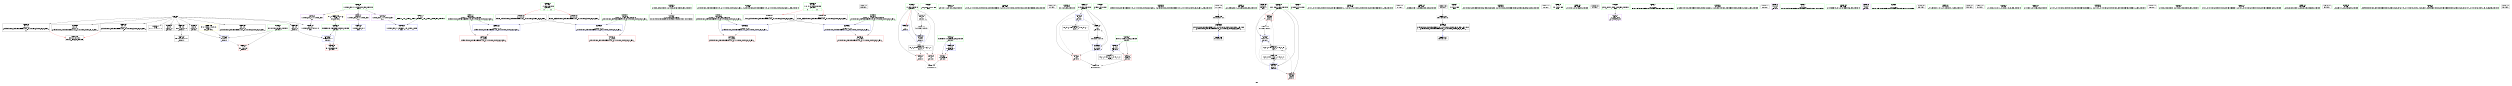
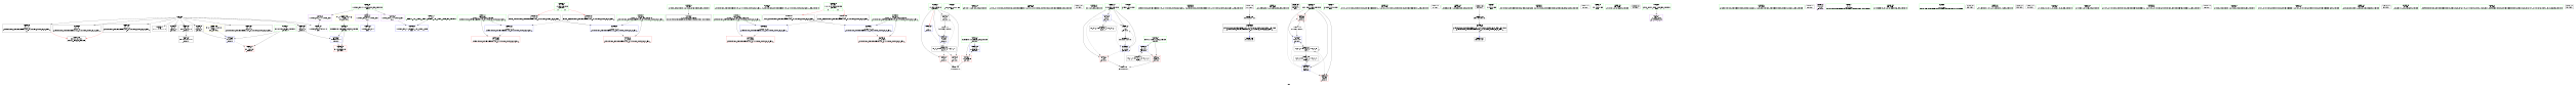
  digraph {
    fontname=Lato
    label=SVFG
    node [color=green fontname=Lato shape=record]
    edge [fontname=Lato style=solid]
    n1 [color=grey label="{NodeID: 0\nNullPtr}"]
    n2 [color=black label="{NodeID: 47\n2\<--3\ndummyVal\<--dummyVal\n}"]
    n3 [color=black label="{NodeID: 48\n99\<--3\n\<--dummyVal\n_Z5Moistv\n}"]
    n4 [color=black label="{NodeID: 49\n100\<--3\n\<--dummyVal\n_Z5Moistv\n}"]
    n5 [color=black label="{NodeID: 50\n102\<--3\n\<--dummyVal\n_Z5Moistv\n}"]
    n6 [color=black label="{NodeID: 51\n150\<--3\nlpad.val\<--dummyVal\n_Z5Moistv\n}"]
    n7 [color=black label="{NodeID: 53\n181\<--3\n\<--dummyVal\n_ZStltIcSt11char_traitsIcESaIcEEbRKNSt7__cxx1112basic_stringIT_T0_T1_EESA_\n}"]
    n8 [color=black label="{NodeID: 54\n182\<--3\n\<--dummyVal\n_ZStltIcSt11char_traitsIcESaIcEEbRKNSt7__cxx1112basic_stringIT_T0_T1_EESA_\n|{<s0>22}}"]
    n9 [color=black label="{NodeID: 55\n201\<--3\n\<--dummyVal\n_ZStgtIcSt11char_traitsIcESaIcEEbRKNSt7__cxx1112basic_stringIT_T0_T1_EESA_\n}"]
    n10 [color=black label="{NodeID: 56\n202\<--3\n\<--dummyVal\n_ZStgtIcSt11char_traitsIcESaIcEEbRKNSt7__cxx1112basic_stringIT_T0_T1_EESA_\n|{<s0>24}}"]
    n11 [color=blue label="{NodeID: 84\n247\<--3\nllvm.global_ctors_2\<--dummyVal\nGlob }" style=dotted]
    n12 [color=blue label="{NodeID: 91\n56\<--100\nexn.slot\<--\n_Z5Moistv\n}"]
    n13 [color=blue label="{NodeID: 92\n58\<--102\nehselector.slot\<--\n_Z5Moistv\n}"]
    n14 [color=black label="{NodeID: 52\n151\<--3\nlpad.val29\<--dummyVal\n_Z5Moistv\n}"]
    n15 [color=black label="{NodeID: 208\n230 = PHI(182, 202, )\n0th arg __clang_call_terminate }"]
    n16 [color=red label="{NodeID: 74\n148\<--56\nexn\<--exn.slot\n_Z5Moistv\n}"]
    n17 [color=red label="{NodeID: 75\n149\<--58\nsel\<--ehselector.slot\n_Z7Moistv\n}"]
    n18 [color=blue label="{NodeID: 97\n190\<--188\n__lhs.addr\<--__lhs\n_ZStgtIcSt11char_traitsIcESaIcEEbRKNSt7__cxx1112basic_stringIT_T0_T1_EESA_\n}"]
    n19 [color=red label="{NodeID: 80\n196\<--190\n\<--__lhs.addr\n_ZStgtIcSt11char_traitsIcESaIcEEbRKNSt7__cxx1112basic_stringIT_T0_T1_EESA_\n}"]
    n20 [label="{NodeID: 14\n28\<--34\n_ZNSt8ios_base4InitD1Ev\<--_ZNSt8ios_base4InitD1Ev_field_insensitive\n}"]
    n21 [color=black label="{NodeID: 57\n27\<--28\n\<--_ZNSt8ios_base4InitD1Ev\nCan only get source location for instruction, argument, global var or function.}"]
    n22 [label="{NodeID: 28\n92\<--93\n_ZStltIcSt11char_traitsIcESaIcEEbRKNSt7__cxx1112basic_stringIT_T0_T1_EESA_\<--_ZStltIcSt11char_traitsIcESaIcEEbRKNSt7__cxx1112basic_stringIT_T0_T1_EESA__field_insensitive\n}"]
    n23 [label="{NodeID: 42\n192\<--193\n__rhs.addr\<--__rhs.addr_field_insensitive\n_ZStgtIcSt11char_traitsIcESaIcEEbRKNSt7__cxx1112basic_stringIT_T0_T1_EESA_\n}"]
    n24 [color=red label="{NodeID: 81\n197\<--192\n\<--__rhs.addr\n_ZStgtIcSt11char_traitsIcESaIcEEbRKNSt7__cxx1112basic_stringIT_T0_T1_EESA_\n}"]
    n25 [color=blue label="{NodeID: 98\n192\<--189\n__rhs.addr\<--__rhs\n_ZStgtIcSt11char_traitsIcESaIcEEbRKNSt7__cxx1112basic_stringIT_T0_T1_EESA_\n}"]
-   n26 [color=black label="{NodeID: 222\n135 = PHI()\n}"]
    n27 [color=black label="{NodeID: 70\n143\<--46\n\<--i\n_Z5Moistv\n}"]
    n28 [color=grey label="{NodeID: 164\n144 = Binary(143, 68, )\n}"]
    n29 [color=blue label="{NodeID: 94\n46\<--144\ni\<--inc27\n_Z5Moistv\n}"]
    n30 [color=black label="{NodeID: 173\nMR_4V_3 = PHI(MR_4V_4, MR_4V_2, )\npts\{47 \}\n}"]
    n31 [color=grey label="{NodeID: 167\n72 = cmp(70, 71, )\n}"]
    n32 [label="{NodeID: 1\n7\<--1\n__dso_handle\<--dummyObj\nGlob }"]
    n33 [label="{NodeID: 15\n41\<--42\n_Z5Moistv\<--_Z5Moistv_field_insensitive\n}"]
    n34 [label="{NodeID: 29\n105\<--106\n_ZNSt7__cxx1112basic_stringIcSt11char_traitsIcESaIcEED1Ev\<--_ZNSt7__cxx1112basic_stringIcSt11char_traitsIcESaIcEED1Ev_field_insensitive\n}"]
    n35 [color=black label="{NodeID: 209\n64 = PHI()\n}"]
    n36 [label="{NodeID: 43\n221\<--222\nmain\<--main_field_insensitive\n}"]
    n37 [color=red label="{NodeID: 71\n87\<--48\n\<--caseNum\n_Z5Moistv\n}"]
    n38 [color=grey label="{NodeID: 168\n88 = cmp(86, 87, )\n}"]
    n39 [color=blue label="{NodeID: 85\n44\<--63\nnumOfCases\<--\n_Z5Moistv\n}"]
    n40 [color=red label="{NodeID: 67\n71\<--44\n\<--numOfCases\n_Z5Moistv\n}"]
    n41 [label="{NodeID: 2\n8\<--1\n_ZSt3cin\<--dummyObj\nGlob }"]
    n42 [label="{NodeID: 16\n44\<--45\nnumOfCases\<--numOfCases_field_insensitive\n_Z5Moistv\n}"]
    n43 [label="{NodeID: 30\n110\<--111\n_ZStgtIcSt11char_traitsIcESaIcEEbRKNSt7__cxx1112basic_stringIT_T0_T1_EESA_\<--_ZStgtIcSt11char_traitsIcESaIcEEbRKNSt7__cxx1112basic_stringIT_T0_T1_EESA__field_insensitive\n}"]
    n44 [color=black label="{NodeID: 210\n176 = PHI()\n}"]
    n45 [color=grey label="{NodeID: 169\n179 = cmp(176, 63, )\n}"]
    n46 [color=black label="{NodeID: 59\n165\<--179\n_ZStltIcSt11char_traitsIcESaIcEEbRKNSt7__cxx1112basic_stringIT_T0_T1_EESA__ret\<--cmp\n_ZStltIcSt11char_traitsIcESaIcEEbRKNSt7__cxx1112basic_stringIT_T0_T1_EESA_\n|{<s0>9}}"]
    n47 [color=black label="{NodeID: 215\n91 = PHI(165, )\n}"]
    n48 [label="{NodeID: 44\n232\<--233\n__cxa_begin_catch\<--__cxa_begin_catch_field_insensitive\n}"]
    n49 [color=black label="{NodeID: 58\n223\<--63\nmain_ret\<--\nmain\n}"]
    n50 [color=red label="{NodeID: 72\n95\<--50\n\<--dollars\n_Z5Moistv\n}"]
    n51 [color=grey label="{NodeID: 165\n96 = Binary(95, 68, )\n}"]
    n52 [color=blue label="{NodeID: 90\n50\<--96\ndollars\<--inc\n_Z5Moistv\n}"]
    n53 [color=black label="{NodeID: 177\nMR_8V_6 = PHI(MR_8V_4, MR_8V_5, )\npts\{51 \}\n}"]
    n54 [color=blue label="{NodeID: 86\n46\<--68\ni\<--\n_Z5Moistv\n}"]
    n55 [color=red label="{NodeID: 68\n70\<--46\n\<--i\n_Z5Moistv\n}"]
    n56 [color=red label="{NodeID: 69\n127\<--46\n\<--i\n_Z5Moistv\n}"]
    n57 [label="{NodeID: 3\n9\<--1\n_ZSt4cout\<--dummyObj\nGlob }"]
    n58 [label="{NodeID: 17\n46\<--47\ni\<--i_field_insensitive\n_Z5Moistv\n}"]
    n59 [label="{NodeID: 31\n114\<--115\n_ZNSt7__cxx1112basic_stringIcSt11char_traitsIcESaIcEEaSERKS4_\<--_ZNSt7__cxx1112basic_stringIcSt11char_traitsIcESaIcEEaSERKS4__field_insensitive\n}"]
    n60 [color=black label="{NodeID: 211\n26 = PHI()\n}"]
    n61 [label="{NodeID: 45\n235\<--236\n_ZSt9terminatev\<--_ZSt9terminatev_field_insensitive\n}"]
    n62 [color=red label="{NodeID: 73\n133\<--50\n\<--dollars\n_Z5Moistv\n}"]
    n63 [color=grey label="{NodeID: 170\n199 = cmp(198, 63, )\n}"]
    n64 [color=black label="{NodeID: 60\n187\<--199\n_ZStgtIcSt11char_traitsIcESaIcEEbRKNSt7__cxx1112basic_stringIT_T0_T1_EESA__ret\<--cmp\n_ZStgtIcSt11char_traitsIcESaIcEEbRKNSt7__cxx1112basic_stringIT_T0_T1_EESA_\n|{<s0>12}}"]
    n65 [color=black label="{NodeID: 216\n109 = PHI(187, )\n}"]
    n66 [color=blue label="{NodeID: 87\n48\<--63\ncaseNum\<--\n_Z5Moistv\n}"]
    n67 [color=black label="{NodeID: 174\nMR_6V_2 = PHI(MR_6V_3, MR_6V_1, )\npts\{49 \}\n}"]
    n68 [label="{NodeID: 4\n10\<--1\n.str\<--dummyObj\nGlob }"]
    n69 [label="{NodeID: 18\n48\<--49\ncaseNum\<--caseNum_field_insensitive\n_Z5Moistv\n}"]
    n70 [label="{NodeID: 32\n125\<--126\n_ZStlsISt11char_traitsIcEERSt13basic_ostreamIcT_ES5_PKc\<--_ZStlsISt11char_traitsIcEERSt13basic_ostreamIcT_ES5_PKc_field_insensitive\n}"]
    n71 [color=black label="{NodeID: 212\n75 = PHI()\n}"]
    n72 [label="{NodeID: 46\n16\<--241\n_GLOBAL__sub_I_everal_2_0.cpp\<--_GLOBAL__sub_I_everal_2_0.cpp_field_insensitive\n}"]
    n73 [color=blue label="{NodeID: 83\n246\<--16\nllvm.global_ctors_1\<--_GLOBAL__sub_I_everal_2_0.cpp\nGlob }"]
    n74 [color=blue label="{NodeID: 88\n50\<--63\ndollars\<--\n_Z5Moistv\n}"]
    n75 [color=black label="{NodeID: 175\nMR_8V_2 = PHI(MR_8V_4, MR_8V_1, )\npts\{51 \}\n}"]
    n76 [label="{NodeID: 5\n12\<--1\n.str.1\<--dummyObj\nGlob }"]
    n77 [label="{NodeID: 19\n50\<--51\ndollars\<--dollars_field_insensitive\n_Z5Moistv\n}"]
    n78 [label="{NodeID: 33\n129\<--130\n_ZNSolsEi\<--_ZNSolsEi_field_insensitive\n}"]
    n79 [color=black label="{NodeID: 213\n81 = PHI()\n}"]
    n80 [color=purple label="{NodeID: 61\n25\<--4\n\<--_ZStL8__ioinit\n__cxx_global_var_init\n}"]
    n81 [color=blue label="{NodeID: 89\n60\<--68\ni3\<--\n_Z5Moistv\n}"]
    n82 [color=red label="{NodeID: 76\n86\<--60\n\<--i3\n_Z5Moistv\n}"]
    n83 [color=grey label="{NodeID: 77\n119\<--60\n\<--i3\n_Z5Moistv\n}"]
    n84 [color=blue label="{NodeID: 93\n60\<--120\ni3\<--inc15\n_Z5Moistv\n}"]
    n85 [color=black label="{NodeID: 176\nMR_14V_2 = PHI(MR_14V_4, MR_14V_1, )\npts\{61 \}\n}"]
    n86 [color=grey label="{NodeID: 166\n120 = Binary(119, 68, )\n}"]
-   n87 [label="{NodeID: 6\n15\<--1\n\<--dummyObj\nCan only get source location for instruction, argument, global var or function.}"]
    n88 [label="{NodeID: 20\n52\<--53\nsMax\<--sMax_field_insensitive\n_Z5Moistv\n|{<s0>9|<s1>12}}"]
    n89 [color=black label="{NodeID: 207\n167 = PHI(52, )\n1st arg _ZStltIcSt11char_traitsIcESaIcEEbRKNSt7__cxx1112basic_stringIT_T0_T1_EESA_ }"]
    n90 [color=black label="{NodeID: 205\n189 = PHI(52, )\n1st arg _ZStgtIcSt11char_traitsIcESaIcEEbRKNSt7__cxx1112basic_stringIT_T0_T1_EESA_ }"]
    n91 [color=blue label="{NodeID: 96\n170\<--167\n__rhs.addr\<--__rhs\n_ZStltIcSt11char_traitsIcESaIcEEbRKNSt7__cxx1112basic_stringIT_T0_T1_EESA_\n}"]
    n92 [color=red label="{NodeID: 79\n175\<--170\n\<--__rhs.addr\n_ZStltIcSt11char_traitsIcESaIcEEbRKNSt7__cxx1112basic_stringIT_T0_T1_EESA_\n}"]
    n93 [label="{NodeID: 34\n136\<--137\n_ZSt4endlIcSt11char_traitsIcEERSt13basic_ostreamIT_T0_ES6_\<--_ZSt4endlIcSt11char_traitsIcEERSt13basic_ostreamIT_T0_ES6__field_insensitive\n}"]
    n94 [color=black label="{NodeID: 214\n90 = PHI()\n}"]
    n95 [color=purple label="{NodeID: 62\n123\<--10\n\<--.str\n_Z5Moistv\n}"]
    n96 [label="{NodeID: 7\n63\<--1\n\<--dummyObj\nCan only get source location for instruction, argument, global var or function.}"]
    n97 [label="{NodeID: 21\n54\<--55\ns\<--s_field_insensitive\n_Z5Moistv\n|{<s0>9|<s1>12}}"]
    n98 [color=black label="{NodeID: 206\n166 = PHI(54, )\n0th arg _ZStltIcSt11char_traitsIcESaIcEEbRKNSt7__cxx1112basic_stringIT_T0_T1_EESA_ }"]
    n99 [color=black label="{NodeID: 204\n188 = PHI(54, )\n0th arg _ZStgtIcSt11char_traitsIcESaIcEEbRKNSt7__cxx1112basic_stringIT_T0_T1_EESA_ }"]
    n100 [color=blue label="{NodeID: 95\n168\<--166\n__lhs.addr\<--__lhs\n_ZStltIcSt11char_traitsIcESaIcEEbRKNSt7__cxx1112basic_stringIT_T0_T1_EESA_\n}"]
    n101 [color=red label="{NodeID: 78\n174\<--168\n\<--__lhs.addr\n_ZStltIcSt11char_traitsIcESaIcEEbRKNSt7__cxx1112basic_stringIT_T0_T1_EESA_\n}"]
    n102 [label="{NodeID: 35\n138\<--139\n_ZNSolsEPFRSoS_E\<--_ZNSolsEPFRSoS_E_field_insensitive\n}"]
-   n103 [color=purple label="{NodeID: 63\n131\<--12\n\<--.str.1\n_Z5Moistv\n}"]
    n104 [label="{NodeID: 8\n68\<--1\n\<--dummyObj\nCan only get source location for instruction, argument, global var or function.}"]
    n105 [color=yellow label="{NodeID: 188\n10V_1 = ENCHI(MR_10V_0)\npts\{57 \}\nFun[_Z5Moistv]}" style=double]
    n106 [label="{NodeID: 22\n56\<--57\nexn.slot\<--exn.slot_field_insensitive\n_Z5Moistv\n}"]
    n107 [color=black label="{NodeID: 202\n231 = PHI()\n}"]
    n108 [label="{NodeID: 36\n161\<--162\n__gxx_personality_v0\<--__gxx_personality_v0_field_insensitive\n}"]
    n109 [color=purple label="{NodeID: 64\n245\<--14\nllvm.global_ctors_0\<--llvm.global_ctors\nGlob }"]
    n110 [color=blue label="{NodeID: 82\n245\<--15\nllvm.global_ctors_0\<--\nGlob }"]
    n111 [label="{NodeID: 9\n4\<--6\n_ZStL8__ioinit\<--_ZStL8__ioinit_field_insensitive\nGlob }"]
    n112 [color=yellow label="{NodeID: 189\n12V_1 = ENCHI(MR_12V_0)\npts\{59 \}\nFun[_Z5Moistv]}" style=double]
    n113 [label="{NodeID: 23\n58\<--59\nehselector.slot\<--ehselector.slot_field_insensitive\n_Z5Moistv\n}"]
    n114 [color=black label="{NodeID: 203\n198 = PHI()\n}"]
    n115 [label="{NodeID: 37\n168\<--169\n__lhs.addr\<--__lhs.addr_field_insensitive\n_ZStltIcSt11char_traitsIcESaIcEEbRKNSt7__cxx1112basic_stringIT_T0_T1_EESA_\n}"]
    n116 [color=black label="{NodeID: 217\n113 = PHI()\n}"]
    n117 [color=purple label="{NodeID: 65\n246\<--14\nllvm.global_ctors_1\<--llvm.global_ctors\nGlob }"]
    n118 [label="{NodeID: 10\n14\<--18\nllvm.global_ctors\<--llvm.global_ctors_field_insensitive\nGlob }"]
    n119 [color=purple label="{NodeID: 66\n247\<--14\nllvm.global_ctors_2\<--llvm.global_ctors\nGlob }"]
    n120 [label="{NodeID: 24\n60\<--61\ni3\<--i3_field_insensitive\n_Z5Moistv\n}"]
    n121 [label="{NodeID: 38\n170\<--171\n__rhs.addr\<--__rhs.addr_field_insensitive\n_ZStltIcSt11char_traitsIcESaIcEEbRKNSt7__cxx1112basic_stringIT_T0_T1_EESA_\n}"]
    n122 [color=black label="{NodeID: 218\n124 = PHI()\n}"]
    n123 [label="{NodeID: 11\n19\<--20\n__cxx_global_var_init\<--__cxx_global_var_init_field_insensitive\n}"]
    n124 [label="{NodeID: 25\n65\<--66\n_ZNSirsERi\<--_ZNSirsERi_field_insensitive\n}"]
    n125 [label="{NodeID: 39\n177\<--178\n_ZNKSt7__cxx1112basic_stringIcSt11char_traitsIcESaIcEE7compareERKS4_\<--_ZNKSt7__cxx1112basic_stringIcSt11char_traitsIcESaIcEE7compareERKS4__field_insensitive\n}"]
    n126 [color=black label="{NodeID: 219\n128 = PHI()\n}"]
    n127 [label="{NodeID: 12\n23\<--24\n_ZNSt8ios_base4InitC1Ev\<--_ZNSt8ios_base4InitC1Ev_field_insensitive\n}"]
    n128 [label="{NodeID: 26\n78\<--79\n_ZNSt7__cxx1112basic_stringIcSt11char_traitsIcESaIcEEC1Ev\<--_ZNSt7__cxx1112basic_stringIcSt11char_traitsIcESaIcEEC1Ev_field_insensitive\n}"]
    n129 [label="{NodeID: 40\n184\<--185\n__clang_call_terminate\<--__clang_call_terminate_field_insensitive\n}"]
    n130 [color=black label="{NodeID: 220\n132 = PHI()\n}"]
    n131 [label="{NodeID: 13\n29\<--30\n__cxa_atexit\<--__cxa_atexit_field_insensitive\n}"]
    n132 [label="{NodeID: 27\n82\<--83\n_ZSt7getlineIcSt11char_traitsIcESaIcEERSt13basic_istreamIT_T0_ES7_RNSt7__cxx1112basic_stringIS4_S5_T1_EE\<--_ZSt7getlineIcSt11char_traitsIcESaIcEERSt13basic_istreamIT_T0_ES7_RNSt7__cxx1112basic_stringIS4_S5_T1_EE_field_insensitive\n}"]
    n133 [label="{NodeID: 41\n190\<--191\n__lhs.addr\<--__lhs.addr_field_insensitive\n_ZStgtIcSt11char_traitsIcESaIcEEbRKNSt7__cxx1112basic_stringIT_T0_T1_EESA_\n}"]
    n134 [color=black label="{NodeID: 221\n134 = PHI()\n}"]
    n1 -> n2
    n1 -> n3
    n1 -> n4
    n1 -> n5
    n1 -> n6
    n1 -> n7
    n1 -> n8
    n1 -> n9
    n1 -> n10
    n1 -> n11
    n4 -> n12
    n5 -> n13
    n6 -> n14
    n8 -> n15 [color=red tailport=s0]
    n10 -> n15 [color=red tailport=s0]
    n12 -> n16 [style=dashed]
    n13 -> n17 [style=dashed]
    n18 -> n19 [style=dashed]
    n20 -> n21
    n23 -> n24
    n23 -> n25
    n25 -> n24 [style=dashed]
    n27 -> n28
    n28 -> n29
    n29 -> n30 [style=dashed]
    n30 -> n27 [style=dashed]
    n30 -> n29 [style=dashed]
    n30 -> n55 [style=dashed]
    n30 -> n56 [style=dashed]
    n37 -> n38
    n39 -> n40 [style=dashed]
    n40 -> n31
    n42 -> n39
    n42 -> n40
    n44 -> n45
    n45 -> n46
    n46 -> n47 [color=blue tailport=s0]
    n50 -> n51
    n51 -> n52
    n52 -> n53 [style=dashed]
    n53 -> n50 [style=dashed]
    n53 -> n52 [style=dashed]
    n53 -> n53 [style=dashed]
    n53 -> n62 [style=dashed]
    n53 -> n75 [style=dashed]
    n54 -> n30 [style=dashed]
    n55 -> n31
    n58 -> n27
    n58 -> n29
    n58 -> n54 [color=red]
    n58 -> n55
    n58 -> n56
    n63 -> n64
    n64 -> n65 [color=blue tailport=s0]
    n66 -> n37 [style=dashed]
    n66 -> n67 [style=dashed]
    n67 -> n66 [style=dashed]
    n69 -> n37
    n69 -> n66
    n72 -> n73
    n74 -> n50 [style=dashed]
    n74 -> n52 [style=dashed]
    n74 -> n53 [style=dashed]
    n74 -> n62 [style=dashed]
    n74 -> n75 [style=dashed]
    n75 -> n74 [style=dashed]
    n77 -> n50
    n77 -> n52
    n77 -> n62
    n77 -> n74
    n81 -> n82 [style=dashed]
    n81 -> n83 [style=dashed]
    n81 -> n84 [style=dashed]
    n81 -> n85 [style=dashed]
    n82 -> n38
    n83 -> n86
    n84 -> n38 [style=dashed]
    n84 -> n82 [style=dashed]
    n84 -> n83 [style=dashed]
    n84 -> n84 [style=dashed]
    n85 -> n81 [style=dashed]
    n86 -> n84
    n88 -> n89 [color=red tailport=s0]
    n88 -> n90 [color=red tailport=s1]
    n89 -> n91
    n90 -> n25
    n91 -> n92 [style=dashed]
    n97 -> n98 [color=red tailport=s0]
    n97 -> n99 [color=red tailport=s1]
    n98 -> n100
    n99 -> n18
    n100 -> n101 [style=dashed]
    n105 -> n12 [style=dashed]
    n106 -> n12
    n106 -> n16
    n109 -> n110
    n111 -> n80
    n112 -> n113 [style=dashed]
    n113 -> n13
    n113 -> n17
    n114 -> n63
    n115 -> n100
    n115 -> n101
    n117 -> n73
    n118 -> n109
    n118 -> n117
    n118 -> n119
    n119 -> n11
    n120 -> n81
    n120 -> n82
    n120 -> n83
    n120 -> n84
    n121 -> n91
    n121 -> n92
    n133 -> n18
    n133 -> n19
  }
